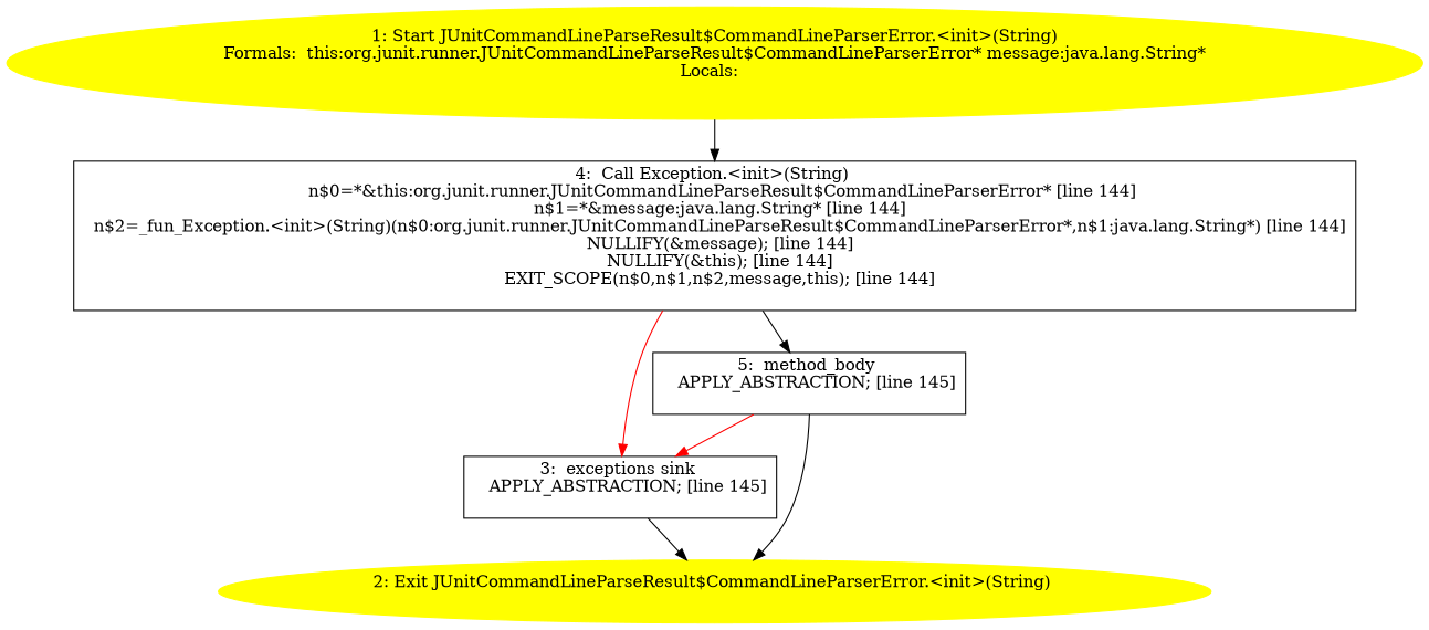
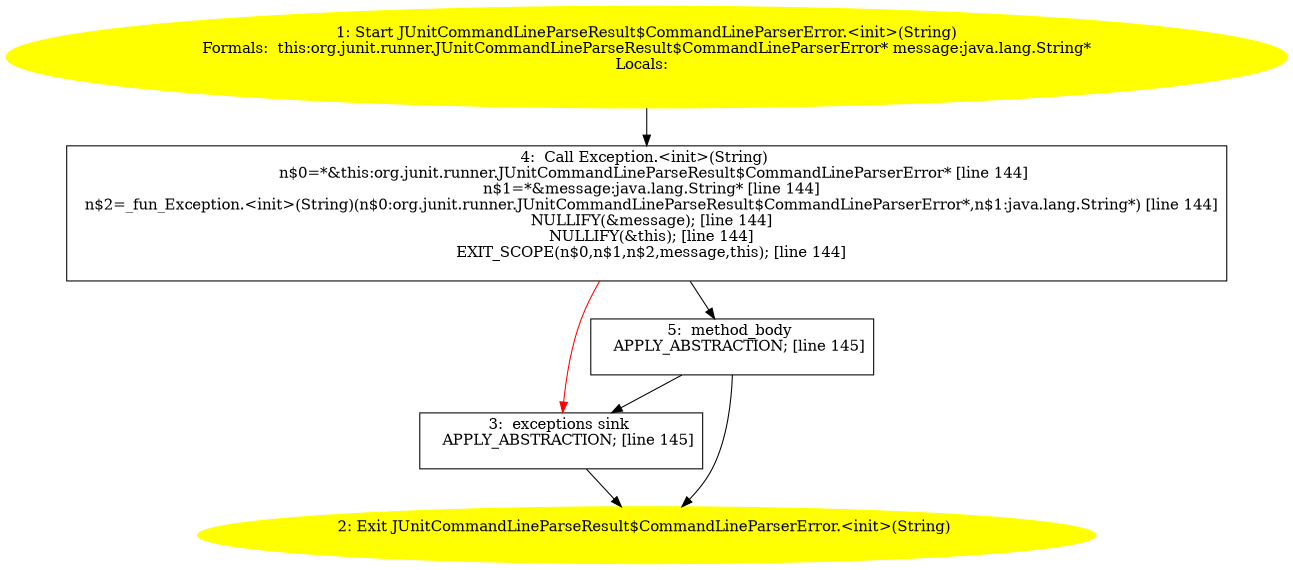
  digraph {
    node [shape=box]
    n1 [color=yellow label="1: Start JUnitCommandLineParseResult$CommandLineParserError.<init>(String)\nFormals:  this:org.junit.runner.JUnitCommandLineParseResult$CommandLineParserError* message:java.lang.String*\nLocals:  \n  " style=filled shape=""]
    n2 [label="4:  Call Exception.<init>(String) \n   n$0=*&this:org.junit.runner.JUnitCommandLineParseResult$CommandLineParserError* [line 144]\n  n$1=*&message:java.lang.String* [line 144]\n  n$2=_fun_Exception.<init>(String)(n$0:org.junit.runner.JUnitCommandLineParseResult$CommandLineParserError*,n$1:java.lang.String*) [line 144]\n  NULLIFY(&message); [line 144]\n  NULLIFY(&this); [line 144]\n  EXIT_SCOPE(n$0,n$1,n$2,message,this); [line 144]\n "]
    n3 [label="3:  exceptions sink \n   APPLY_ABSTRACTION; [line 145]\n "]
    n4 [label="5:  method_body \n   APPLY_ABSTRACTION; [line 145]\n "]
    n5 [color=yellow label="2: Exit JUnitCommandLineParseResult$CommandLineParserError.<init>(String) \n  " style=filled shape=""]
    n1 -> n2
    n2 -> n3 [color=red]
    n2 -> n4
    n3 -> n5
-   n4 -> n3 [color=red]
+   n4 -> n3 [color=black]
    n4 -> n5
  }
